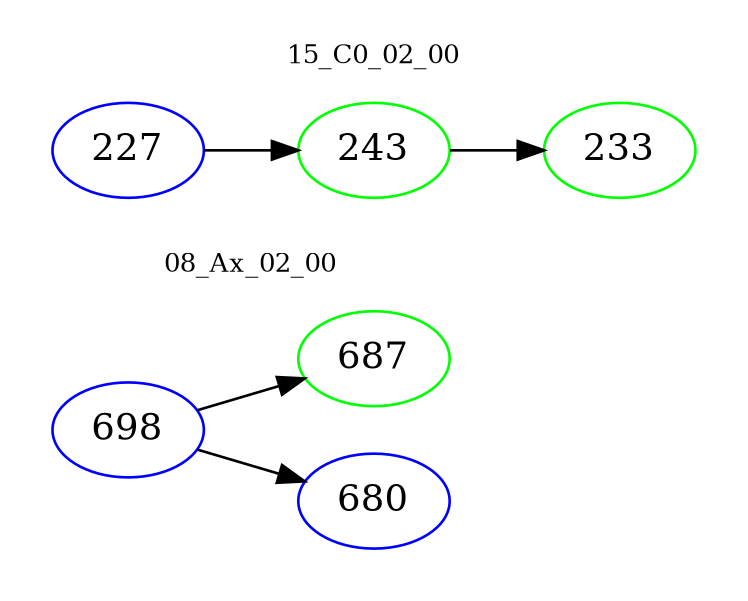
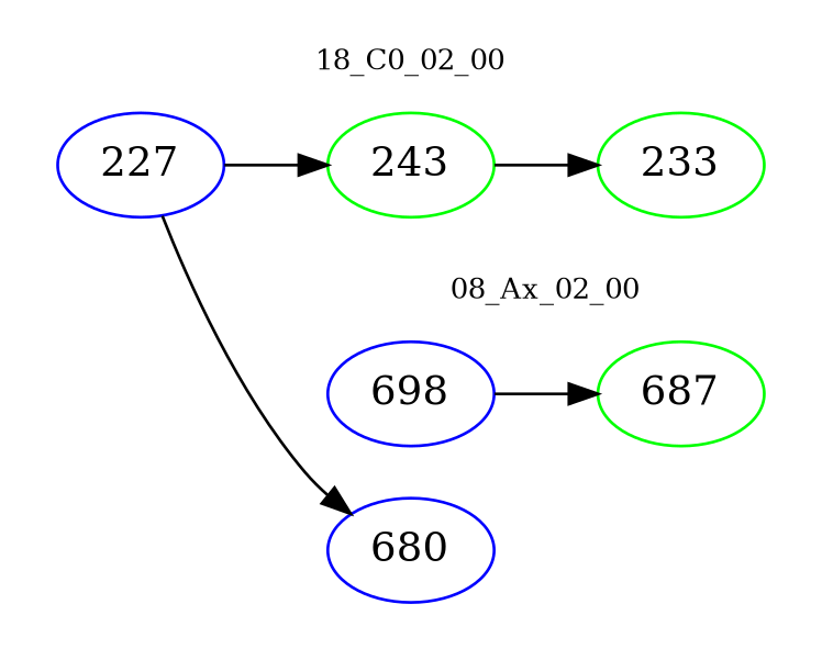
  digraph {
    rankdir=LR
    node [color=blue]
    edge [color=black]
    n1 [label=698]
    n2 [label=680]
    n3 [color=green label=687]
    n4 [label=227]
    n5 [color=green label=233]
    n6 [color=green label=243]
    subgraph cluster_1 {
      color=white
      fontsize=10
      label="08_Ax_02_00"
      n1
      n2
      n3
    }
    subgraph cluster_2 {
      color=white
      fontsize=10
-     label="15_C0_02_00"
+     label="18_C0_02_00"
      n4
      n5
      n6
    }
-   n1 -> n2
+   n4 -> n2
    n1 -> n3
    n4 -> n6
    n6 -> n5
  }
